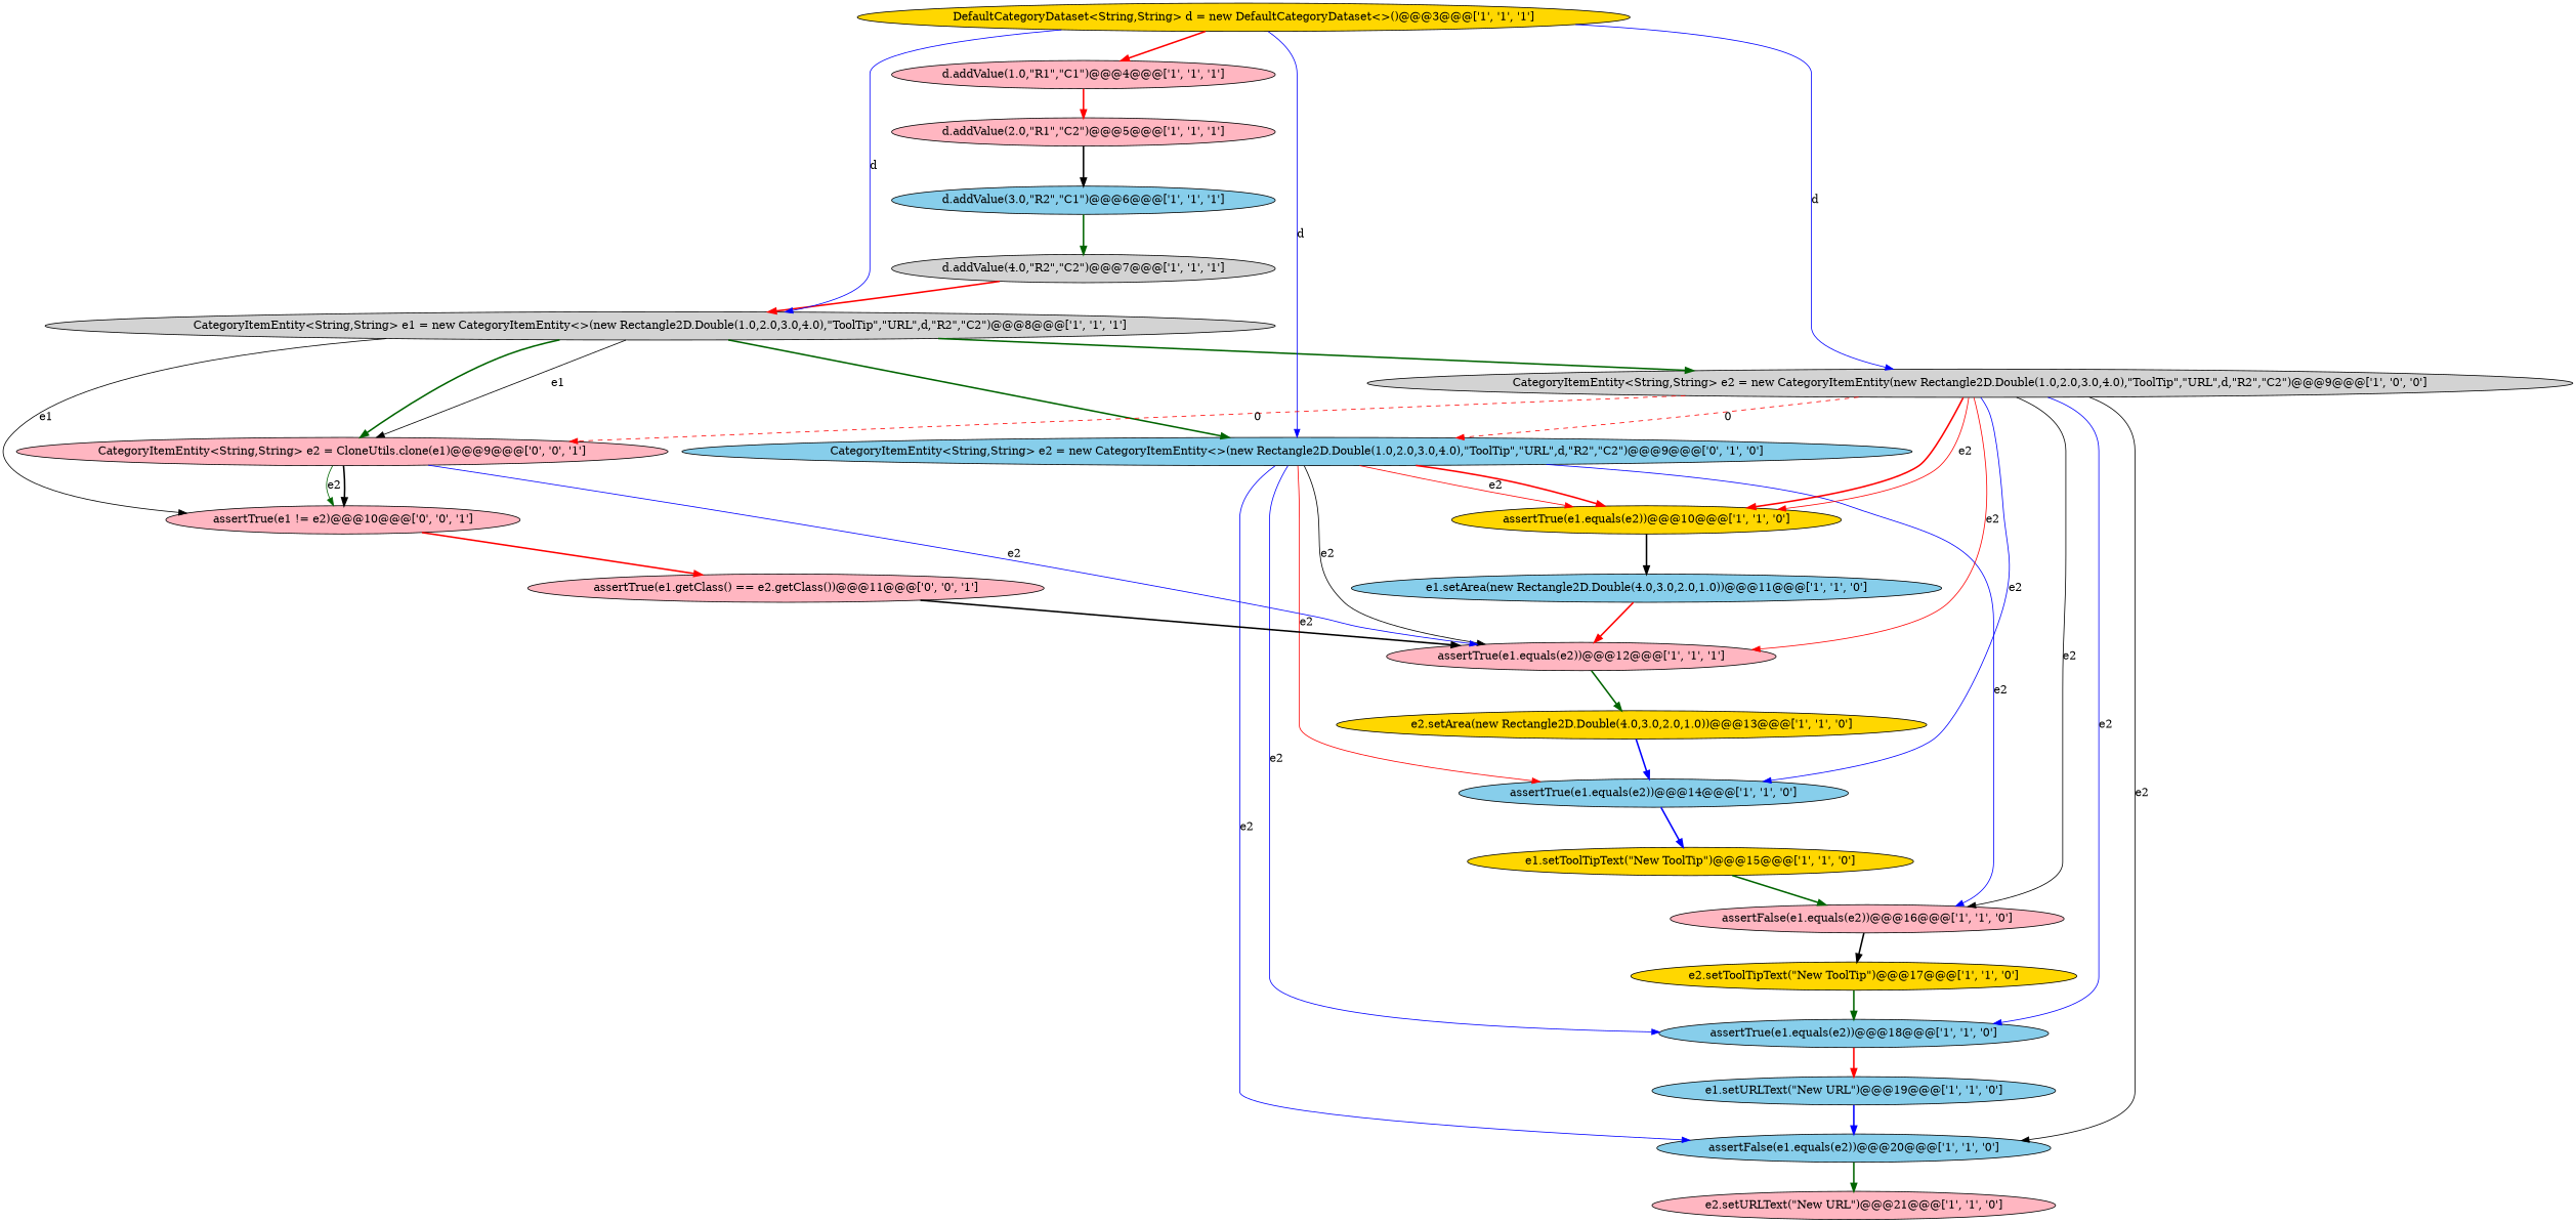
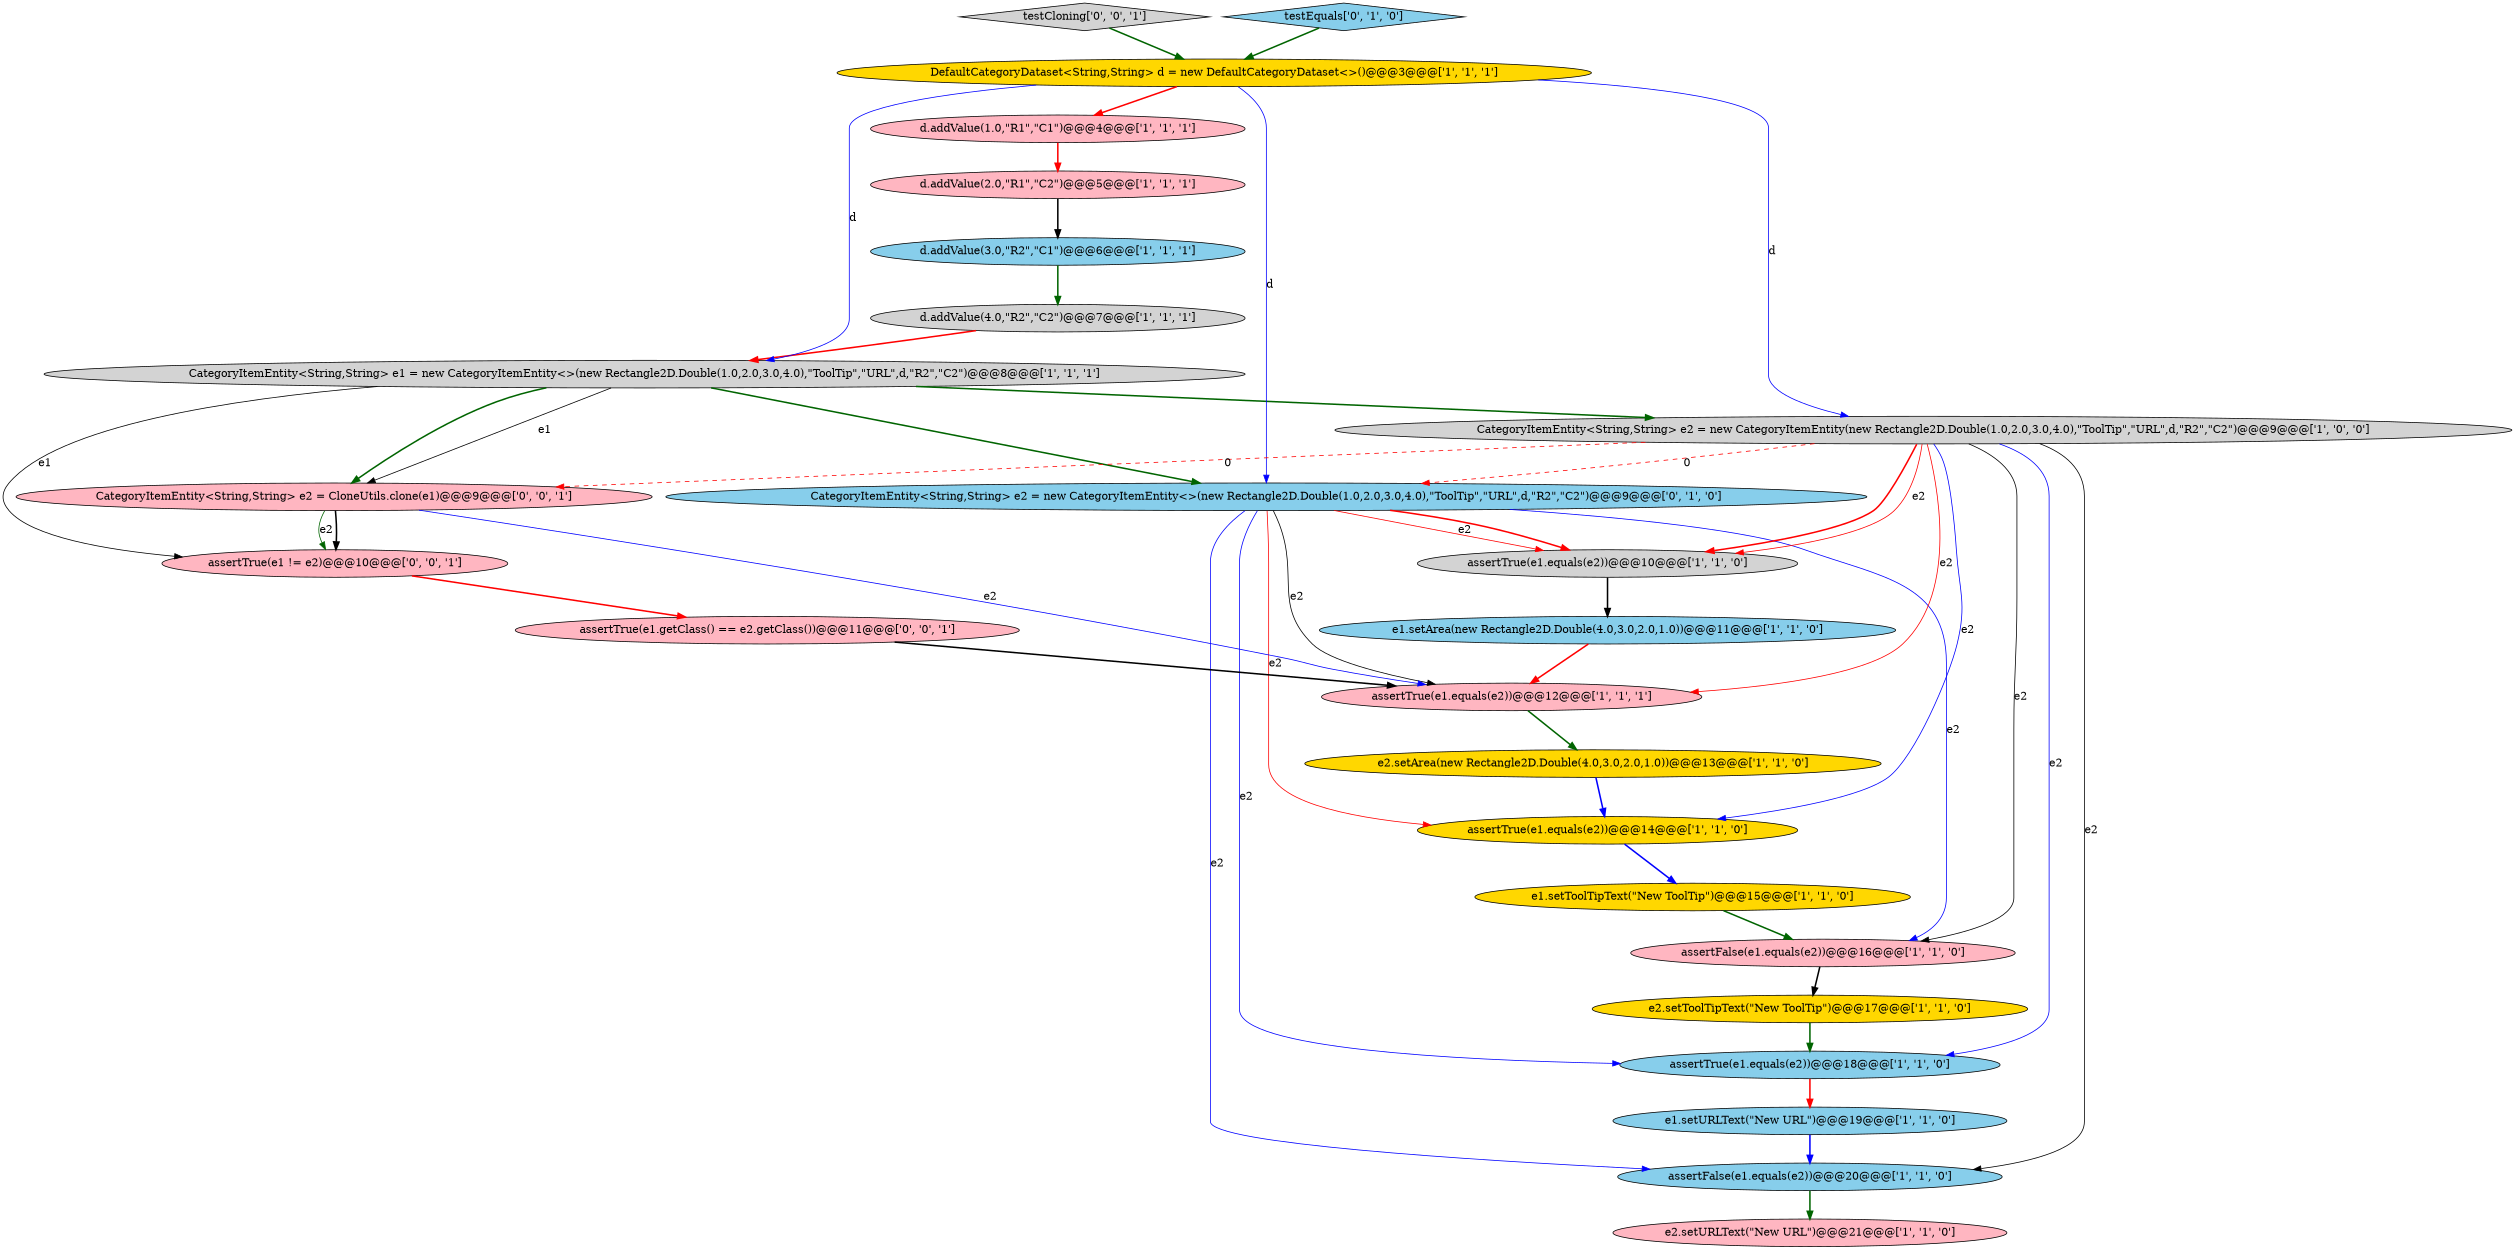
  digraph {
    node [fillcolor=lightpink shape=ellipse style=filled]
    edge [color=red style=bold]
    n1 [fillcolor=skyblue label="assertFalse(e1.equals(e2))@@@20@@@['1', '1', '0']"]
    n2 [label="e2.setURLText(\"New URL\")@@@21@@@['1', '1', '0']"]
    n3 [fillcolor=skyblue label="d.addValue(3.0,\"R2\",\"C1\")@@@6@@@['1', '1', '1']"]
    n4 [fillcolor=lightgrey label="d.addValue(4.0,\"R2\",\"C2\")@@@7@@@['1', '1', '1']"]
    n5 [fillcolor=lightgrey label="CategoryItemEntity<String,String> e1 = new CategoryItemEntity<>(new Rectangle2D.Double(1.0,2.0,3.0,4.0),\"ToolTip\",\"URL\",d,\"R2\",\"C2\")@@@8@@@['1', '1', '1']"]
    n6 [fillcolor=skyblue label="CategoryItemEntity<String,String> e2 = new CategoryItemEntity<>(new Rectangle2D.Double(1.0,2.0,3.0,4.0),\"ToolTip\",\"URL\",d,\"R2\",\"C2\")@@@9@@@['0', '1', '0']"]
-   n7 [fillcolor=skyblue label="assertTrue(e1.equals(e2))@@@14@@@['1', '1', '0']"]
-   n8 [fillcolor=gold label="assertTrue(e1.equals(e2))@@@10@@@['1', '1', '0']"]
+   n7 [fillcolor=gold label="assertTrue(e1.equals(e2))@@@14@@@['1', '1', '0']"]
+   n8 [fillcolor=lightgrey label="assertTrue(e1.equals(e2))@@@10@@@['1', '1', '0']"]
    n9 [fillcolor=skyblue label="assertTrue(e1.equals(e2))@@@18@@@['1', '1', '0']"]
    n10 [label="assertFalse(e1.equals(e2))@@@16@@@['1', '1', '0']"]
    n11 [label="assertTrue(e1.equals(e2))@@@12@@@['1', '1', '1']"]
    n12 [fillcolor=gold label="e1.setToolTipText(\"New ToolTip\")@@@15@@@['1', '1', '0']"]
    n13 [fillcolor=skyblue label="e1.setArea(new Rectangle2D.Double(4.0,3.0,2.0,1.0))@@@11@@@['1', '1', '0']"]
    n14 [fillcolor=skyblue label="e1.setURLText(\"New URL\")@@@19@@@['1', '1', '0']"]
    n15 [fillcolor=gold label="e2.setToolTipText(\"New ToolTip\")@@@17@@@['1', '1', '0']"]
    n16 [fillcolor=gold label="e2.setArea(new Rectangle2D.Double(4.0,3.0,2.0,1.0))@@@13@@@['1', '1', '0']"]
    n17 [label="CategoryItemEntity<String,String> e2 = CloneUtils.clone(e1)@@@9@@@['0', '0', '1']"]
    n18 [label="assertTrue(e1 != e2)@@@10@@@['0', '0', '1']"]
    n19 [label="assertTrue(e1.getClass() == e2.getClass())@@@11@@@['0', '0', '1']"]
+   n20 [fillcolor=lightgrey label="testCloning['0', '0', '1']" shape=diamond]
    n21 [fillcolor=gold label="DefaultCategoryDataset<String,String> d = new DefaultCategoryDataset<>()@@@3@@@['1', '1', '1']"]
    n22 [label="d.addValue(1.0,\"R1\",\"C1\")@@@4@@@['1', '1', '1']"]
    n23 [fillcolor=lightgrey label="CategoryItemEntity<String,String> e2 = new CategoryItemEntity(new Rectangle2D.Double(1.0,2.0,3.0,4.0),\"ToolTip\",\"URL\",d,\"R2\",\"C2\")@@@9@@@['1', '0', '0']"]
    n24 [label="d.addValue(2.0,\"R1\",\"C2\")@@@5@@@['1', '1', '1']"]
+   n25 [fillcolor=skyblue label="testEquals['0', '1', '0']" shape=diamond]
    n1 -> n2 [color=darkgreen]
    n3 -> n4 [color=darkgreen]
    n4 -> n5
    n5 -> n6 [color=darkgreen]
    n5 -> n17 [color=darkgreen]
    n5 -> n17 [color=black label=e1 style=solid]
    n5 -> n18 [color=black label=e1 style=solid]
    n5 -> n23 [color=darkgreen]
    n6 -> n1 [color=blue label=e2 style=solid]
    n6 -> n7 [label=e2 style=solid]
    n6 -> n8 [label=e2 style=solid]
    n6 -> n8
    n6 -> n9 [color=blue label=e2 style=solid]
    n6 -> n10 [color=blue label=e2 style=solid]
    n6 -> n11 [color=black label=e2 style=solid]
    n7 -> n12 [color=blue]
    n8 -> n13 [color=black]
    n9 -> n14
    n10 -> n15 [color=black]
    n11 -> n16 [color=darkgreen]
    n12 -> n10 [color=darkgreen]
    n13 -> n11
    n14 -> n1 [color=blue]
    n15 -> n9 [color=darkgreen]
    n16 -> n7 [color=blue]
    n17 -> n11 [color=blue label=e2 style=solid]
    n17 -> n18 [color=black]
    n17 -> n18 [color=darkgreen label=e2 style=solid]
    n18 -> n19
    n19 -> n11 [color=black]
+   n20 -> n21 [color=darkgreen]
    n21 -> n5 [color=blue label=d style=solid]
    n21 -> n6 [color=blue label=d style=solid]
    n21 -> n22
    n21 -> n23 [color=blue label=d style=solid]
    n22 -> n24
    n23 -> n1 [color=black label=e2 style=solid]
    n23 -> n6 [label=0 style=dashed]
    n23 -> n7 [color=blue label=e2 style=solid]
    n23 -> n8
    n23 -> n8 [label=e2 style=solid]
    n23 -> n9 [color=blue label=e2 style=solid]
    n23 -> n10 [color=black label=e2 style=solid]
    n23 -> n11 [label=e2 style=solid]
    n23 -> n17 [label=0 style=dashed]
    n24 -> n3 [color=black]
+   n25 -> n21 [color=darkgreen]
  }
